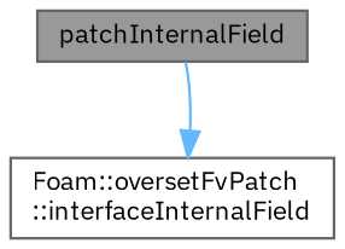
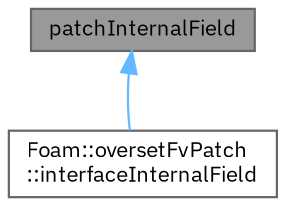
  digraph {
    rankdir=TB
    fontname="IBM Plex Sans"
    node [fontname="IBM Plex Sans" fontsize=10 shape=box style=filled]
    n1 [color=gray40 fillcolor=grey60 fontcolor=black height=0.2 label=patchInternalField width=0.4]
    n2 [color=grey40 fillcolor=white height=0.2 label="Foam::oversetFvPatch\l::interfaceInternalField" width=0.4]
-   n2 -> n1 [color=steelblue1 dir=back fontname="IBM Plex Sans" fontsize=10 labelfontname=Helvetica labelfontsize=10 style=solid]
+   n1 -> n2 [color=steelblue1 dir=back fontname="IBM Plex Sans" fontsize=10 labelfontname=Helvetica labelfontsize=10 style=solid]
  }
